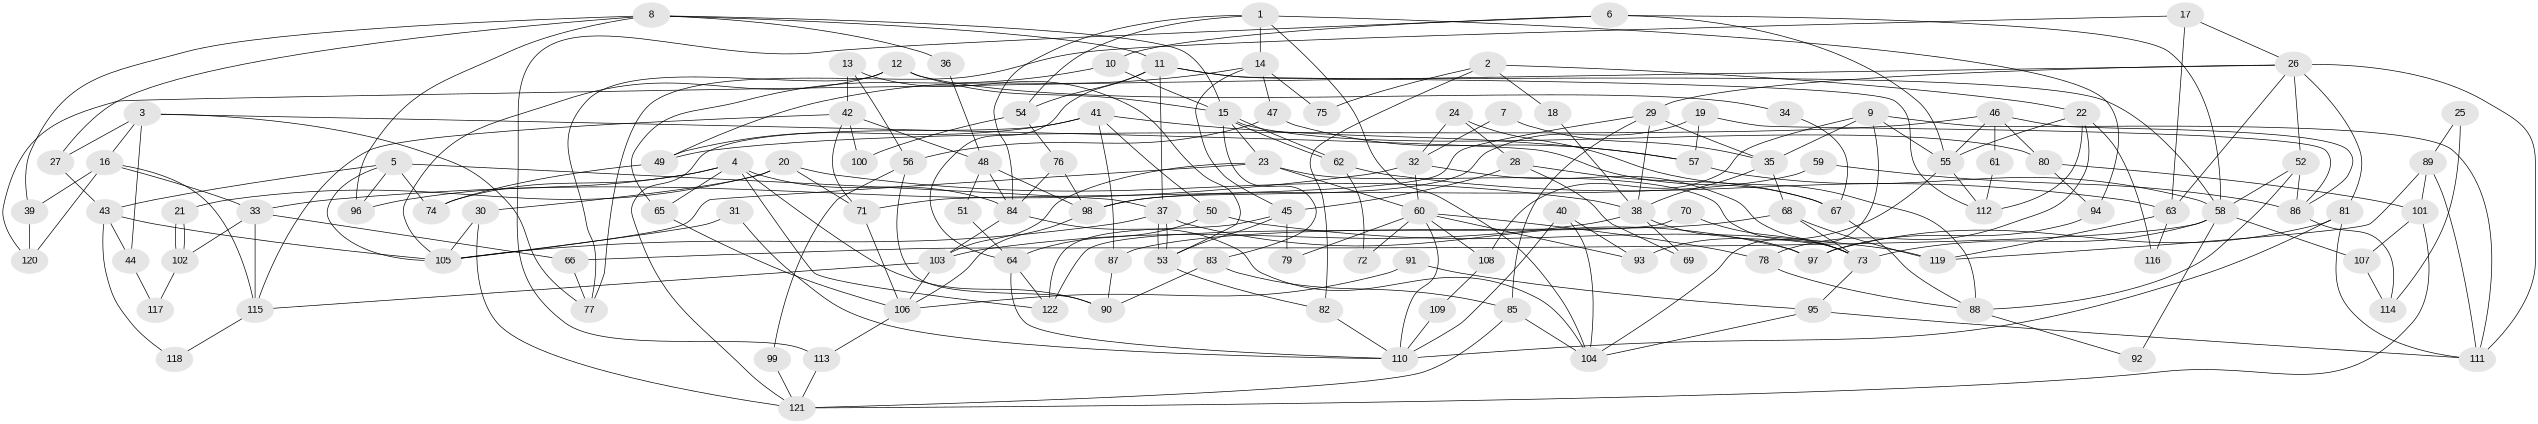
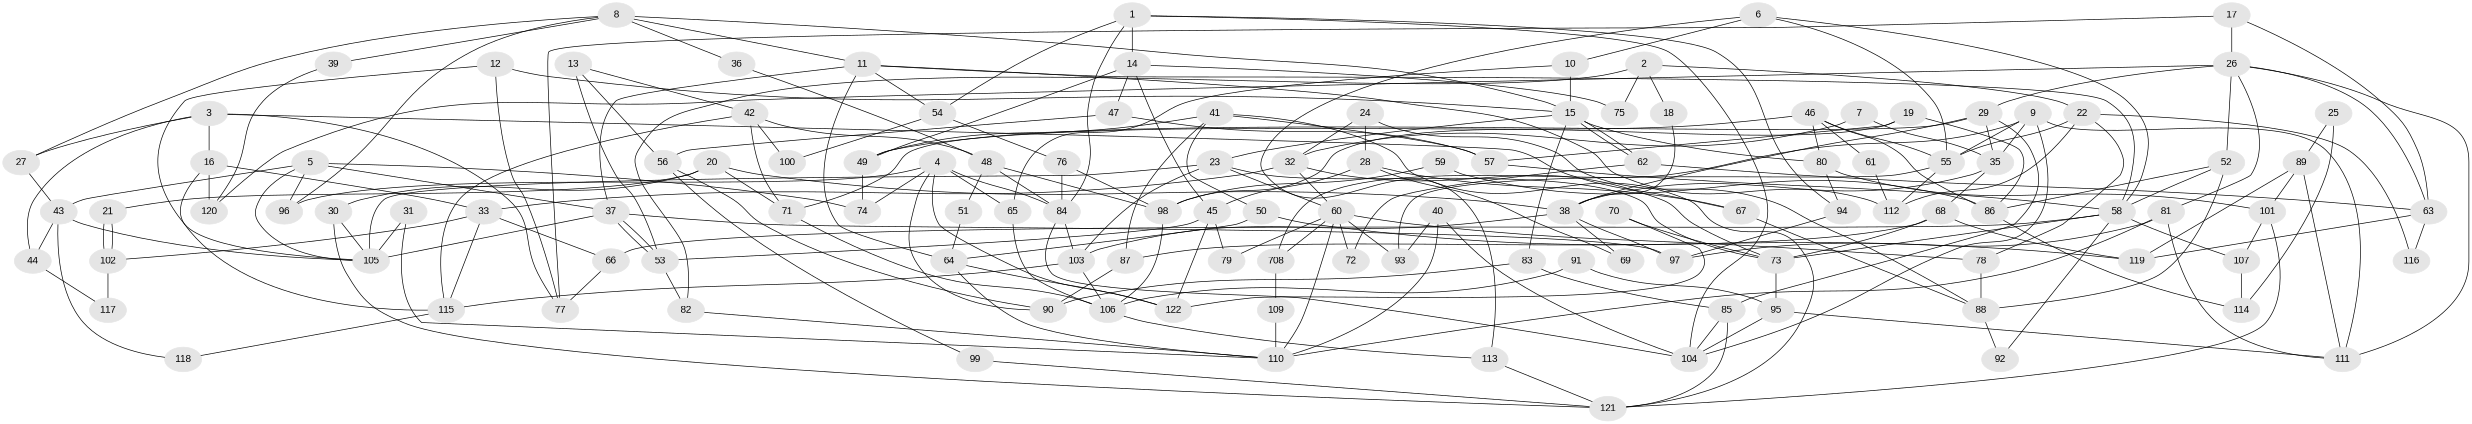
  graph {
    fontname="Liberation Sans"
    node [color=gray90 fontname="Liberation Sans" style=filled]
    edge [fontname="Liberation Sans"]
    1
    14
    54
    84
    94
    104
    75
    45
    47
    49
    100
    76
    103
    97
    2
    18
    22
    82
    38
    55
    112
    78
    116
    110
    3
    16
    27
    44
    67
    77
    39
    33
    115
    120
    43
    117
    88
    4
    65
    74
    90
    96
    122
    106
    5
    37
    105
    53
    118
    6
    10
    58
    113
    15
    93
    73
    66
    92
    107
    121
    7
    32
    35
    60
    68
    8
    11
    36
    64
    23
    62
    80
    83
    48
    9
-   108
+   108 [label=708]
    111
    109
    12
-   34
    13
    42
    56
    71
    99
    79
    57
    63
    72
    101
    85
    102
    17
    26
    29
    52
    81
    119
    69
    19
    86
    98
    114
    20
    21
    30
    95
    24
    28
    25
    89
    31
    87
    51
    40
    41
    50
    46
    61
    59
    70
    91
    1 -- 14
    1 -- 54
    1 -- 84
    1 -- 94
    1 -- 104
    14 -- 75
    14 -- 45
    14 -- 47
    14 -- 49
    54 -- 100
    54 -- 76
    84 -- 104
    84 -- 103
    94 -- 97
    45 -- 122
    45 -- 53
    45 -- 79
    47 -- 56
    47 -- 57
    49 -- 74
    76 -- 84
    76 -- 98
    103 -- 115
    103 -- 106
    2 -- 75
    2 -- 18
    2 -- 22
    2 -- 82
    18 -- 38
    22 -- 55
    22 -- 112
    22 -- 78
    22 -- 116
    82 -- 110
    38 -- 103
    38 -- 97
    38 -- 69
    55 -- 112
    55 -- 93
    78 -- 88
    3 -- 16
    3 -- 27
    3 -- 44
    3 -- 67
    3 -- 77
-   16 -- 39
    16 -- 33
    16 -- 115
    16 -- 120
    27 -- 43
    44 -- 117
    67 -- 88
    39 -- 120
    33 -- 115
    33 -- 66
    33 -- 102
    115 -- 118
    43 -- 44
    43 -- 105
    43 -- 118
    88 -- 92
    4 -- 84
    4 -- 65
    4 -- 74
    4 -- 90
    4 -- 96
    4 -- 122
    65 -- 106
    106 -- 113
    5 -- 43
    5 -- 74
    5 -- 96
    5 -- 37
    5 -- 105
    37 -- 97
    37 -- 105
    37 -- 53
    37 -- 53
    53 -- 82
    6 -- 55
    6 -- 10
    6 -- 58
    6 -- 113
    10 -- 65
    10 -- 15
    58 -- 73
    58 -- 66
    58 -- 92
    58 -- 107
    113 -- 121
    15 -- 23
    15 -- 62
    15 -- 62
    15 -- 80
    15 -- 83
    73 -- 95
    66 -- 77
    107 -- 114
    7 -- 32
    7 -- 35
    32 -- 33
    32 -- 73
    32 -- 60
    35 -- 38
    35 -- 68
    60 -- 78
    60 -- 110
    60 -- 93
    60 -- 108
    60 -- 79
    60 -- 72
    68 -- 73
    68 -- 119
    68 -- 87
    8 -- 27
    8 -- 39
    8 -- 96
    8 -- 15
    8 -- 11
    8 -- 36
    11 -- 54
    11 -- 112
    11 -- 37
    11 -- 58
    11 -- 64
    36 -- 48
    64 -- 110
    64 -- 122
    23 -- 103
    23 -- 105
    23 -- 73
    23 -- 60
    62 -- 63
    62 -- 72
    80 -- 94
    80 -- 101
    83 -- 90
    83 -- 85
    48 -- 84
    48 -- 98
    48 -- 51
    9 -- 104
    9 -- 55
    9 -- 35
    9 -- 108
    9 -- 111
    108 -- 109
    109 -- 110
    12 -- 77
    12 -- 105
    12 -- 15
-   12 -- 34
-   34 -- 67
    13 -- 53
    13 -- 42
    13 -- 56
    42 -- 100
    42 -- 115
    42 -- 48
    42 -- 71
    56 -- 90
    56 -- 99
    71 -- 106
    99 -- 121
    57 -- 58
    63 -- 116
    63 -- 119
    101 -- 107
    101 -- 121
    85 -- 104
    85 -- 121
    102 -- 117
    17 -- 77
    17 -- 63
    17 -- 26
    26 -- 120
    26 -- 111
    26 -- 63
    26 -- 29
    26 -- 52
    26 -- 81
    29 -- 38
    29 -- 35
    29 -- 71
    29 -- 85
    52 -- 88
    52 -- 58
    52 -- 86
    81 -- 97
    81 -- 110
    81 -- 111
    19 -- 57
    19 -- 86
    19 -- 98
    86 -- 114
    98 -- 106
    20 -- 38
    20 -- 71
    20 -- 21
    20 -- 30
    21 -- 102
    21 -- 102
    30 -- 105
    30 -- 121
    95 -- 104
    95 -- 111
    24 -- 88
    24 -- 32
    24 -- 28
    28 -- 45
    28 -- 67
    28 -- 69
    25 -- 114
    25 -- 89
    89 -- 111
    89 -- 101
    89 -- 119
    31 -- 110
    31 -- 105
    87 -- 90
    51 -- 64
    40 -- 104
    40 -- 110
    40 -- 93
    41 -- 49
    41 -- 121
    41 -- 57
    41 -- 87
    41 -- 50
    50 -- 64
    50 -- 119
    46 -- 49
    46 -- 55
    46 -- 80
    46 -- 86
    46 -- 61
    61 -- 112
    59 -- 86
    59 -- 98
    70 -- 122
    70 -- 73
    91 -- 106
    91 -- 95
  }
